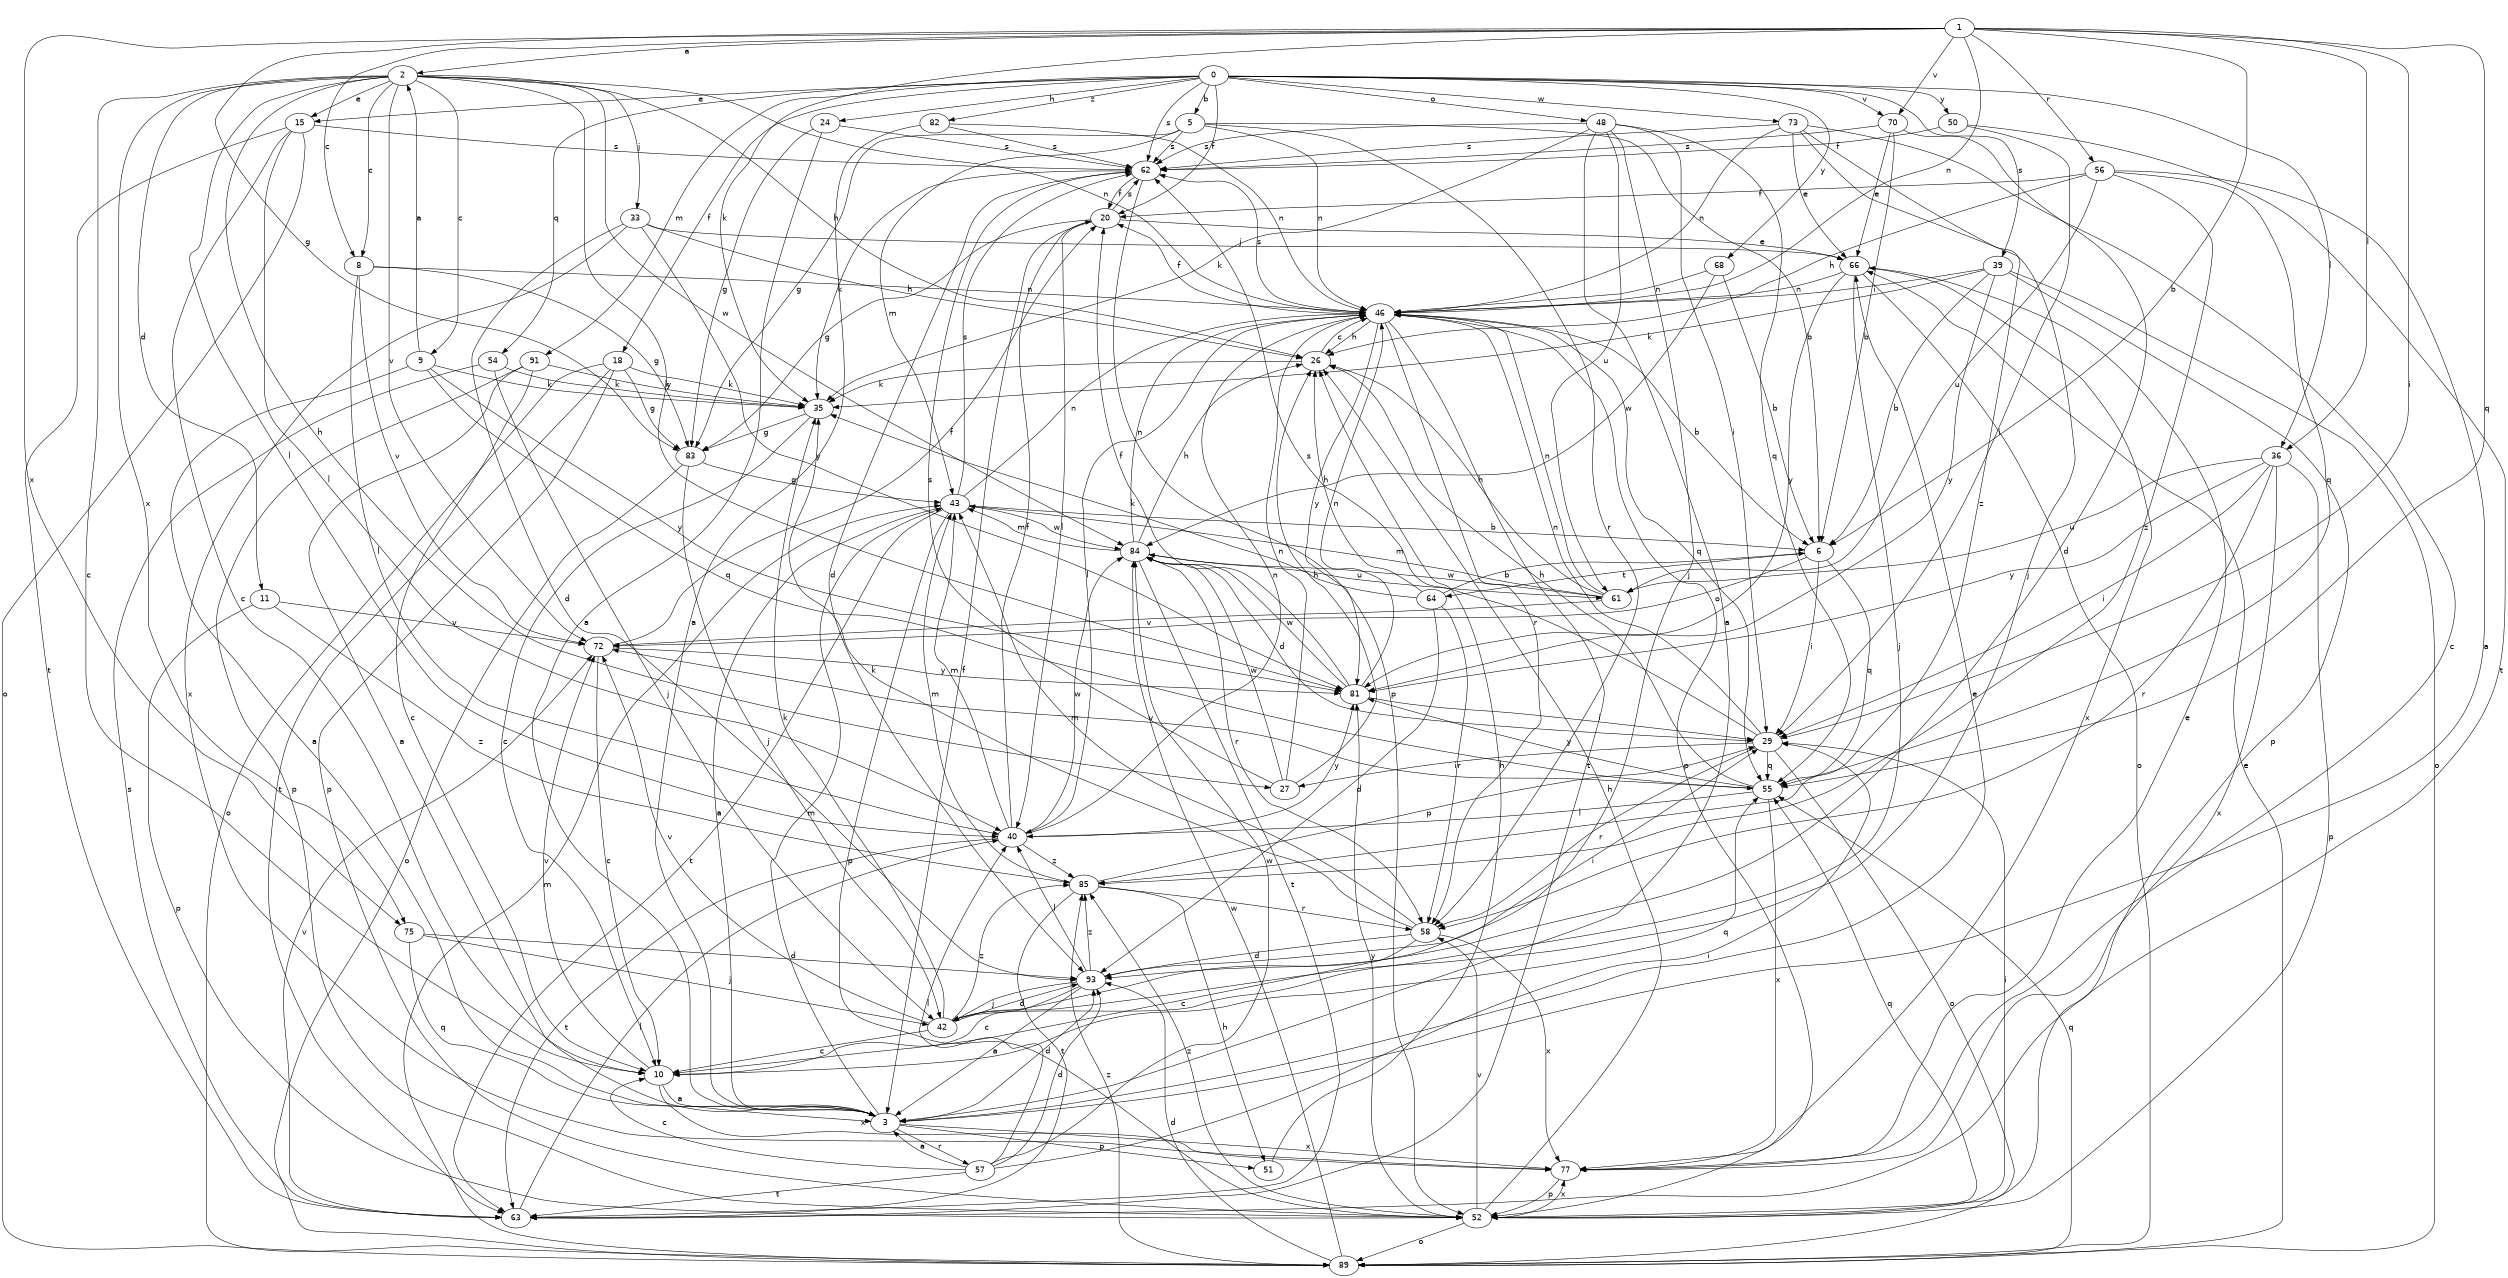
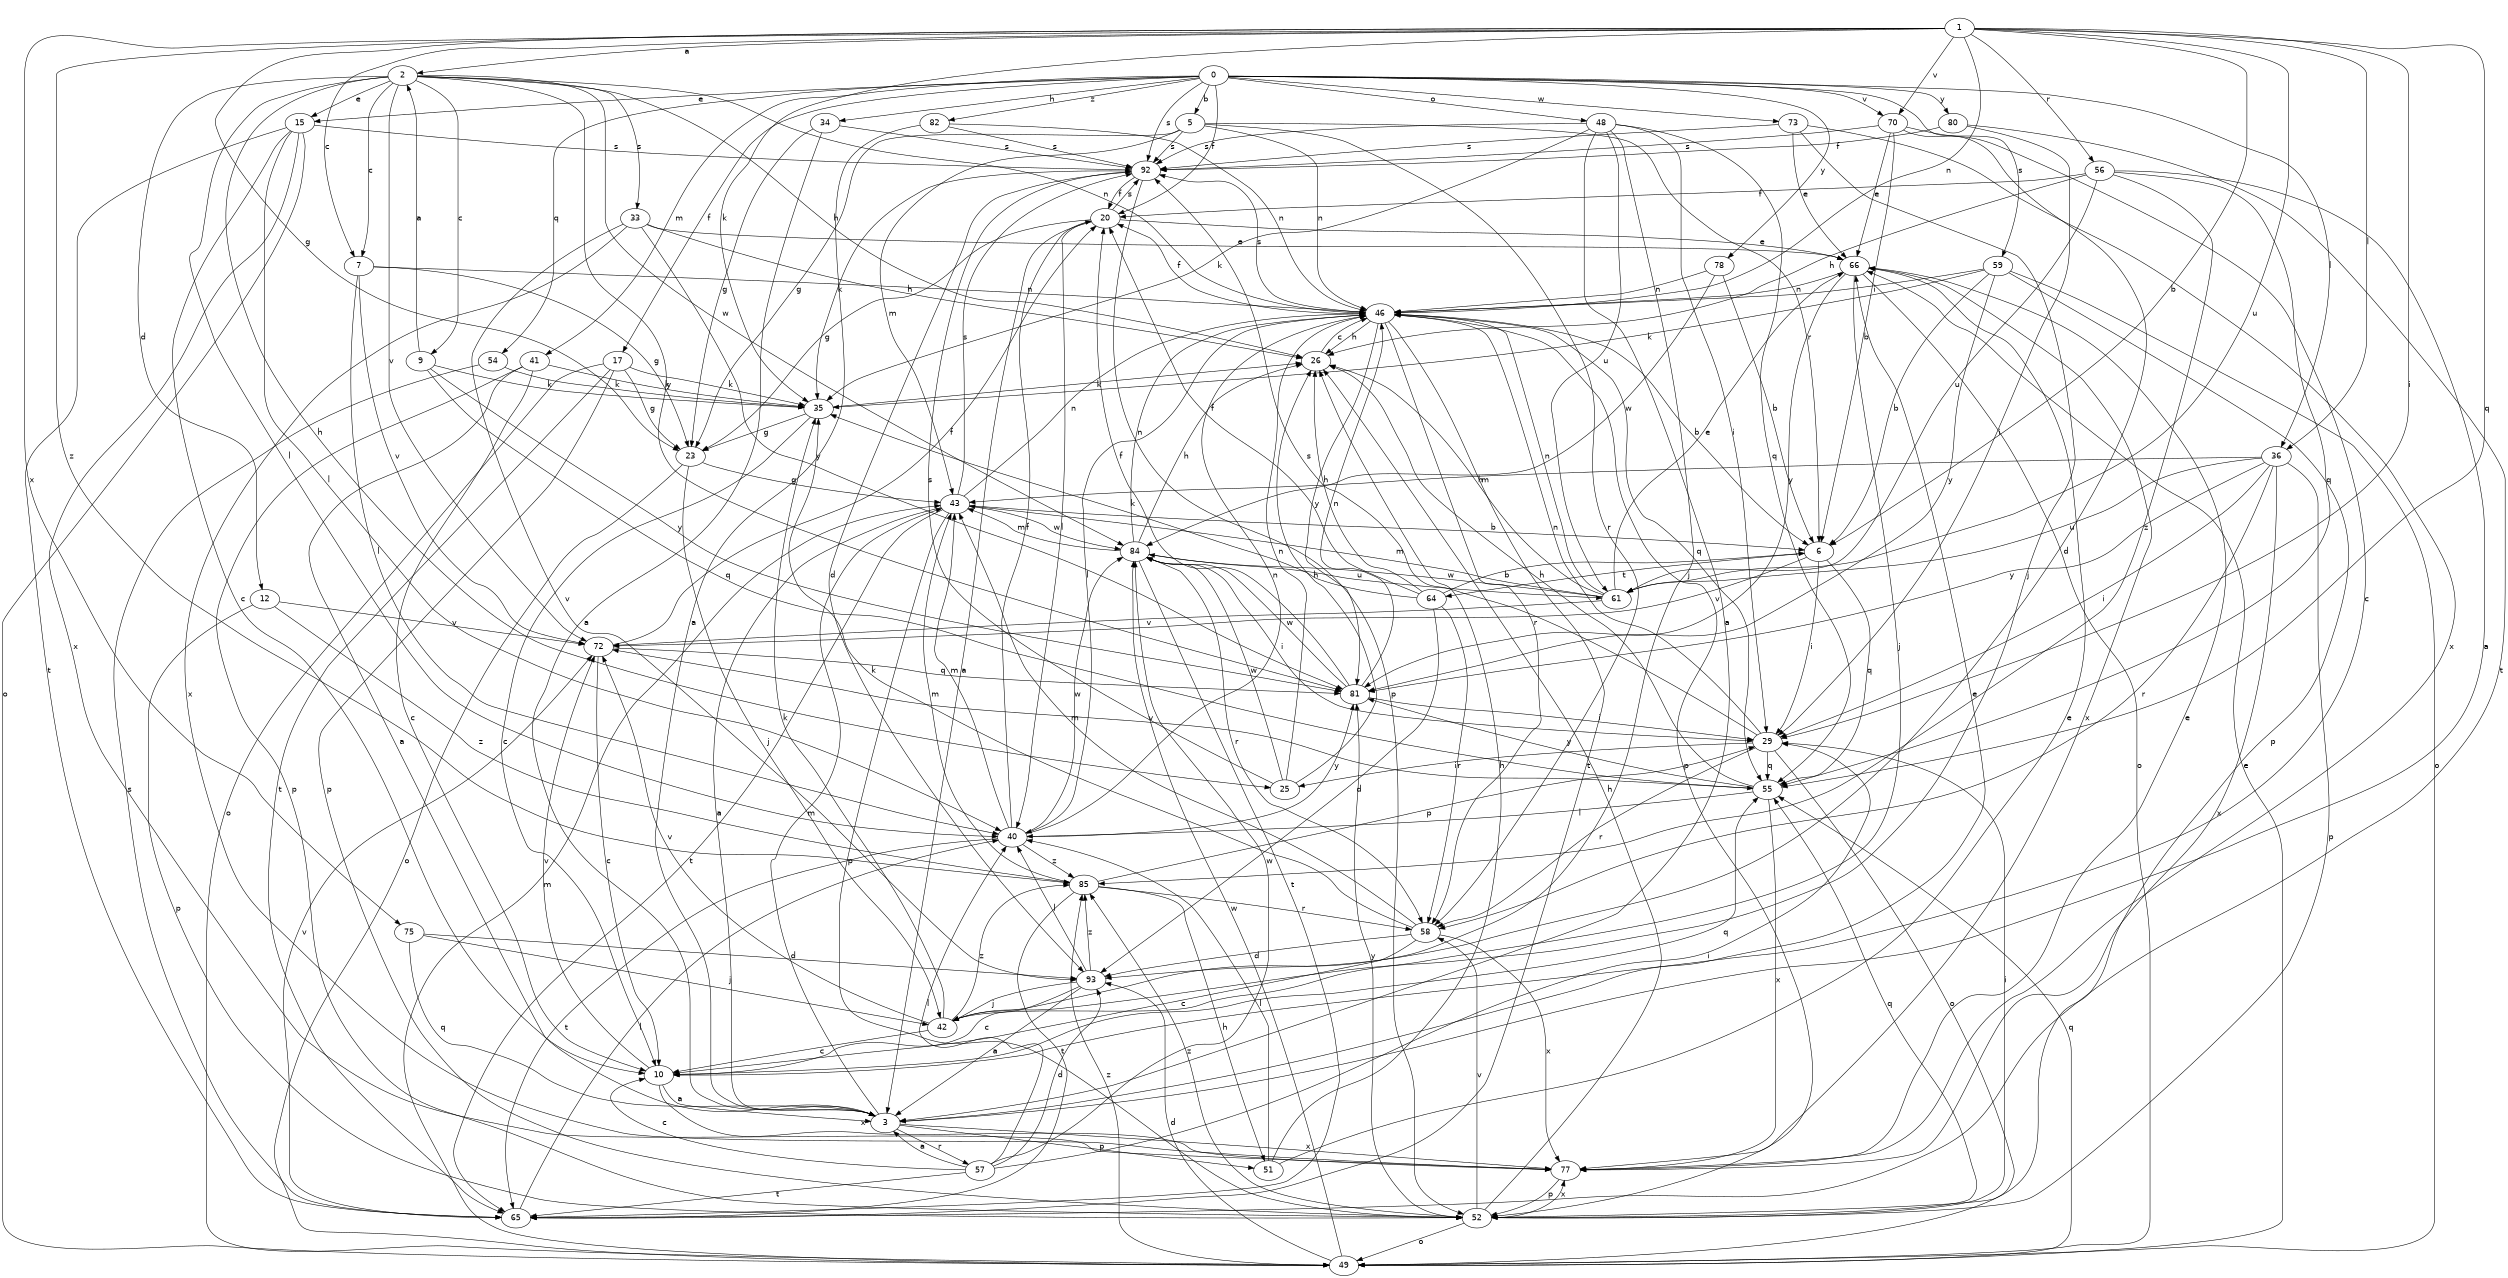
  strict digraph {
    fontname="DejaVu Sans"
    node [fontname="DejaVu Sans"]
    edge [fontname="DejaVu Sans"]
    0
    5
    15
-   18
+   18 [label=17]
    20
-   24
+   24 [label=34]
    36
-   41 [label=91]
+   41
    48
    54
-   59 [label=39]
-   62
+   59
+   62 [label=92]
    70
    73
-   78 [label=68]
-   80 [label=50]
+   78
+   80
    82
    6
-   23 [label=83]
+   23
    46
    43
    58
    10
    40
    77
-   49 [label=89]
-   65 [label=63]
+   49
+   65
    35
    52
    3
    n31 [label=66]
    29
    n33 [label=61]
    81
    55
    n36 [label=42]
    n37 [label=93]
    n38 [label=84]
    1
    2
-   7 [label=8]
+   7
    56
    75
    85
    9
-   12 [label=11]
-   25 [label=27]
+   12
+   25
    26
    n49 [label=33]
    72
    64
    51
    57
    0 -> 5 [label=b]
    0 -> 15 [label=e]
    0 -> 18 [label=f]
    0 -> 20 [label=f]
    0 -> 24 [label=h]
    0 -> 36 [label=l]
    0 -> 41 [label=m]
    0 -> 48 [label=o]
    0 -> 54 [label=q]
    0 -> 59 [label=s]
    0 -> 62 [label=s]
    0 -> 70 [label=v]
    0 -> 73 [label=w]
    0 -> 78 [label=y]
    0 -> 80 [label=y]
    0 -> 82 [label=z]
    5 -> 62 [label=s]
-   5 -> 6 [label=b]
+   5 -> 6 [label=r]
    5 -> 23 [label=g]
    5 -> 46 [label=n]
    5 -> 43 [label=m]
    5 -> 58 [label=r]
    15 -> 62 [label=s]
    15 -> 10 [label=c]
    15 -> 40 [label=l]
+   15 -> 77 [label=x]
    15 -> 49 [label=o]
    15 -> 65 [label=t]
    18 -> 23 [label=g]
    18 -> 49 [label=o]
    18 -> 65 [label=t]
    18 -> 35 [label=k]
    18 -> 52 [label=p]
    20 -> 62 [label=s]
    20 -> 23 [label=g]
    20 -> 40 [label=l]
-   20 -> 3 [label=f]
+   20 -> 3 [label=a]
    20 -> n31 [label=e]
    24 -> 62 [label=s]
    24 -> 23 [label=g]
    24 -> 3 [label=a]
+   36 -> 43 [label=m]
    36 -> 58 [label=r]
    36 -> 77 [label=x]
    36 -> 52 [label=p]
    36 -> 29 [label=i]
    36 -> n33 [label=u]
    36 -> 81 [label=y]
    41 -> 10 [label=c]
    41 -> 35 [label=k]
    41 -> 52 [label=p]
    41 -> 3 [label=a]
    48 -> 62 [label=s]
    48 -> 35 [label=k]
    48 -> 3 [label=a]
    48 -> 29 [label=i]
    48 -> n33 [label=u]
    48 -> 55 [label=q]
    48 -> n36 [label=j]
    54 -> 65 [label=s]
    54 -> 35 [label=k]
-   54 -> n36 [label=j]
    59 -> 6 [label=b]
    59 -> 46 [label=i]
    59 -> 49 [label=o]
    59 -> 35 [label=k]
    59 -> 52 [label=p]
    59 -> 81 [label=y]
    62 -> 20 [label=f]
    62 -> 35 [label=k]
    62 -> 52 [label=p]
    62 -> n37 [label=d]
    70 -> 62 [label=s]
    70 -> 6 [label=b]
    70 -> n31 [label=e]
    70 -> n37 [label=d]
    73 -> 62 [label=s]
-   73 -> 46 [label=n]
-   73 -> 77 [label=c]
+   73 -> 77 [label=x]
    73 -> n31 [label=e]
    73 -> n36 [label=j]
    78 -> 6 [label=b]
    78 -> 46 [label=n]
    78 -> n38 [label=w]
    80 -> 62 [label=f]
    80 -> 65 [label=t]
    80 -> 29 [label=i]
    82 -> 62 [label=s]
    82 -> 46 [label=n]
    82 -> 3 [label=a]
    6 -> 29 [label=i]
    6 -> 55 [label=q]
-   6 -> 72 [label=o]
+   6 -> 72 [label=v]
    6 -> 64 [label=t]
    23 -> 43 [label=g]
    23 -> 49 [label=o]
    23 -> n36 [label=j]
    46 -> 20 [label=f]
    46 -> 62 [label=s]
    46 -> 6 [label=b]
    46 -> 58 [label=r]
    46 -> 40 [label=l]
    46 -> 65 [label=t]
    46 -> 52 [label=p]
    46 -> 81 [label=y]
    46 -> 55 [label=q]
    46 -> 26 [label=h]
    43 -> 62 [label=s]
    43 -> 6 [label=b]
    43 -> 46 [label=n]
    43 -> 65 [label=t]
    43 -> 52 [label=p]
    43 -> 3 [label=a]
    43 -> n38 [label=w]
    58 -> 43 [label=m]
    58 -> 10 [label=c]
    58 -> 77 [label=x]
    58 -> 35 [label=k]
    58 -> n37 [label=d]
    10 -> 77 [label=x]
    10 -> 3 [label=a]
    10 -> 55 [label=q]
    10 -> 72 [label=v]
    40 -> 20 [label=f]
    40 -> 46 [label=n]
    40 -> 43 [label=m]
    40 -> 65 [label=t]
    40 -> 81 [label=y]
    40 -> n38 [label=w]
    40 -> 85 [label=z]
    77 -> 52 [label=p]
    77 -> n31 [label=e]
    49 -> 43 [label=m]
    49 -> n31 [label=e]
    49 -> 55 [label=q]
    49 -> n37 [label=d]
    49 -> n38 [label=w]
    49 -> 85 [label=z]
    65 -> 40 [label=l]
    65 -> 72 [label=v]
    35 -> 23 [label=g]
    35 -> 10 [label=c]
    52 -> 58 [label=v]
    52 -> 77 [label=x]
    52 -> 49 [label=o]
    52 -> 29 [label=i]
    52 -> 81 [label=y]
    52 -> 55 [label=q]
    52 -> 85 [label=z]
    52 -> 26 [label=h]
    3 -> 43 [label=m]
    3 -> 77 [label=x]
    3 -> n31 [label=e]
-   3 -> n37 [label=d]
    3 -> 51 [label=p]
    3 -> 57 [label=r]
    n31 -> 46 [label=n]
    n31 -> 77 [label=x]
    n31 -> 49 [label=o]
    n31 -> 81 [label=y]
    n31 -> n36 [label=j]
    29 -> 62 [label=s]
    29 -> 46 [label=n]
    29 -> 58 [label=r]
    29 -> 49 [label=o]
    29 -> 55 [label=q]
    29 -> 25 [label=i]
    n33 -> 46 [label=n]
    n33 -> 43 [label=m]
+   n33 -> n31 [label=e]
    n33 -> n38 [label=w]
    n33 -> 26 [label=h]
    n33 -> 72 [label=v]
    81 -> 20 [label=f]
    81 -> 46 [label=n]
    81 -> 29 [label=i]
    81 -> n38 [label=w]
    55 -> 40 [label=l]
    55 -> 77 [label=x]
    55 -> 81 [label=y]
    55 -> 26 [label=h]
    55 -> 72 [label=v]
    n36 -> 10 [label=c]
    n36 -> 35 [label=k]
-   n36 -> n37 [label=d]
    n36 -> 85 [label=z]
    n36 -> 72 [label=v]
    n37 -> 10 [label=c]
    n37 -> 40 [label=l]
    n37 -> 3 [label=a]
-   n37 -> 29 [label=i]
    n37 -> n36 [label=j]
    n37 -> 85 [label=z]
    n38 -> 46 [label=n]
    n38 -> 43 [label=m]
    n38 -> 58 [label=r]
    n38 -> 65 [label=t]
-   n38 -> 29 [label=d]
+   n38 -> 29 [label=i]
    n38 -> n33 [label=u]
    n38 -> 26 [label=h]
    1 -> 36 [label=l]
    1 -> 70 [label=v]
    1 -> 6 [label=b]
    1 -> 23 [label=g]
    1 -> 46 [label=n]
    1 -> 35 [label=k]
    1 -> 29 [label=i]
+   1 -> n33 [label=u]
    1 -> 55 [label=q]
    1 -> 2 [label=a]
    1 -> 7 [label=c]
    1 -> 56 [label=r]
    1 -> 75 [label=x]
-   73 -> 85 [label=z]
+   1 -> 85 [label=z]
    2 -> 15 [label=e]
    2 -> 46 [label=n]
-   2 -> 10 [label=c]
+   70 -> 10 [label=c]
    2 -> 40 [label=l]
    2 -> 81 [label=y]
    2 -> n38 [label=w]
    2 -> 7 [label=c]
-   2 -> 75 [label=x]
    2 -> 9 [label=c]
    2 -> 12 [label=d]
    2 -> 25 [label=h]
    2 -> 26 [label=h]
-   2 -> n49 [label=j]
+   2 -> n49 [label=s]
    2 -> 72 [label=v]
    7 -> 23 [label=g]
    7 -> 46 [label=n]
    7 -> 40 [label=l]
    7 -> 72 [label=v]
    56 -> 20 [label=f]
    56 -> 3 [label=a]
    56 -> n33 [label=u]
    56 -> 55 [label=q]
    56 -> 85 [label=z]
    56 -> 26 [label=h]
    75 -> 3 [label=q]
    75 -> n36 [label=j]
    75 -> n37 [label=d]
    85 -> 43 [label=m]
    85 -> 58 [label=r]
    85 -> 65 [label=t]
    85 -> 29 [label=p]
    85 -> 51 [label=h]
    9 -> 35 [label=k]
-   9 -> 3 [label=a]
    9 -> 81 [label=y]
    9 -> 55 [label=q]
    9 -> 2 [label=a]
    12 -> 52 [label=p]
    12 -> 85 [label=z]
    12 -> 72 [label=v]
    25 -> 62 [label=s]
    25 -> 46 [label=n]
    25 -> n38 [label=w]
    25 -> 26 [label=h]
    26 -> 46 [label=c]
-   26 -> 35 [label=k]
+   35 -> 26 [label=k]
    n49 -> 77 [label=x]
-   n49 -> n31 [label=j]
+   n49 -> n31 [label=e]
    n49 -> 81 [label=y]
-   n49 -> n37 [label=d]
+   n49 -> n37 [label=v]
    n49 -> 26 [label=h]
    72 -> 20 [label=f]
    72 -> 10 [label=c]
-   72 -> 81 [label=y]
+   72 -> 81 [label=q]
+   64 -> 20 [label=f]
    64 -> 6 [label=b]
    64 -> 58 [label=r]
    64 -> 35 [label=k]
    64 -> n37 [label=d]
    64 -> 26 [label=h]
+   51 -> 40 [label=l]
+   51 -> n31 [label=e]
    51 -> 26 [label=h]
    57 -> 10 [label=c]
    57 -> 40 [label=l]
    57 -> 65 [label=t]
    57 -> 3 [label=a]
    57 -> 29 [label=i]
    57 -> n37 [label=d]
    57 -> n38 [label=w]
  }
